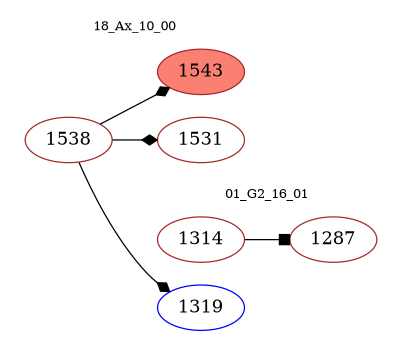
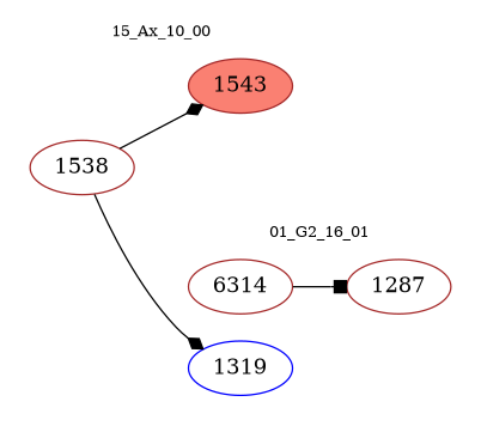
  digraph {
    rankdir=LR
    node [color=brown fillcolor=white style=filled]
    edge [arrowhead=diamond color=black]
    n1 [label=1538]
-   n2 [label=1531]
    n3 [fillcolor=salmon label=1543]
-   n4 [label=1314]
+   n4 [label=6314]
    n5 [label=1287]
    n6 [color=blue label=1319]
    subgraph cluster_1 {
      color=white
      fontsize=10
-     label="18_Ax_10_00"
+     label="15_Ax_10_00"
      n1
-     n2
      n3
    }
    subgraph cluster_2 {
      color=white
      fontsize=10
      label="01_G2_16_01"
      n4
      n5
      n6
    }
-   n1 -> n2
    n1 -> n3
    n1 -> n6
    n4 -> n5 [arrowhead=box]
  }
